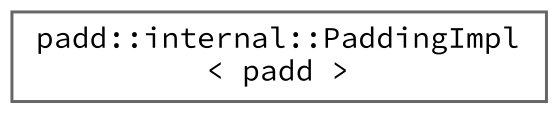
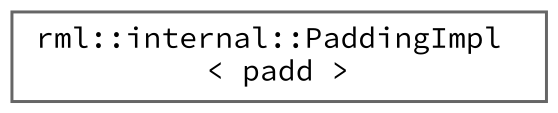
  digraph {
    rankdir=LR
    fontname="Source Code Pro"
-   n1 [color=grey40 fillcolor=white fontname="Source Code Pro" fontsize=10 height=0.2 label="padd::internal::PaddingImpl\l\< padd \>" shape=box style=filled width=0.4]
+   n1 [color=grey40 fillcolor=white fontname="Source Code Pro" fontsize=10 height=0.2 label="rml::internal::PaddingImpl\l\< padd \>" shape=box style=filled width=0.4]
  }
